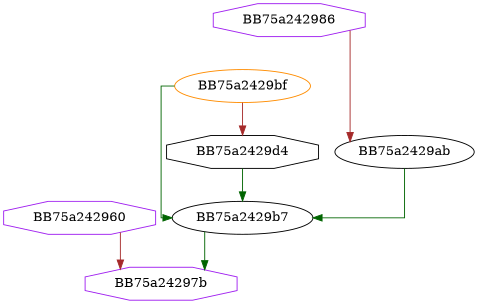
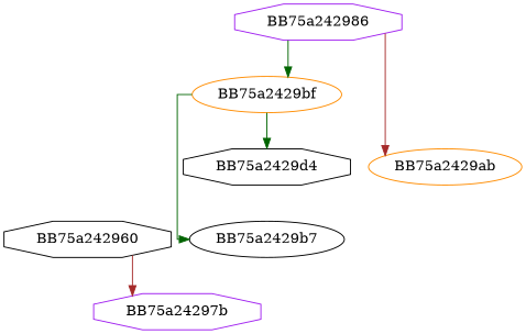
  digraph {
    splines=ortho
    node [color=black shape=octagon]
    edge [color=darkgreen]
-   BB75a242960 [color=purple]
+   BB75a242960
    BB75a24297b [color=purple]
    BB75a2429bf [color=darkorange shape=ellipse]
    BB75a242986 [color=purple]
-   BB75a2429ab [shape=ellipse]
+   BB75a2429ab [color=darkorange shape=ellipse]
    BB75a2429b7 [shape=ellipse]
    BB75a2429d4
    BB75a242960 -> BB75a24297b [color=brown]
    BB75a2429bf -> BB75a2429b7
-   BB75a2429bf -> BB75a2429d4 [color=brown]
+   BB75a2429bf -> BB75a2429d4
+   BB75a242986 -> BB75a2429bf
    BB75a242986 -> BB75a2429ab [color=brown]
-   BB75a2429ab -> BB75a2429b7
-   BB75a2429b7 -> BB75a24297b
-   BB75a2429d4 -> BB75a2429b7
  }
